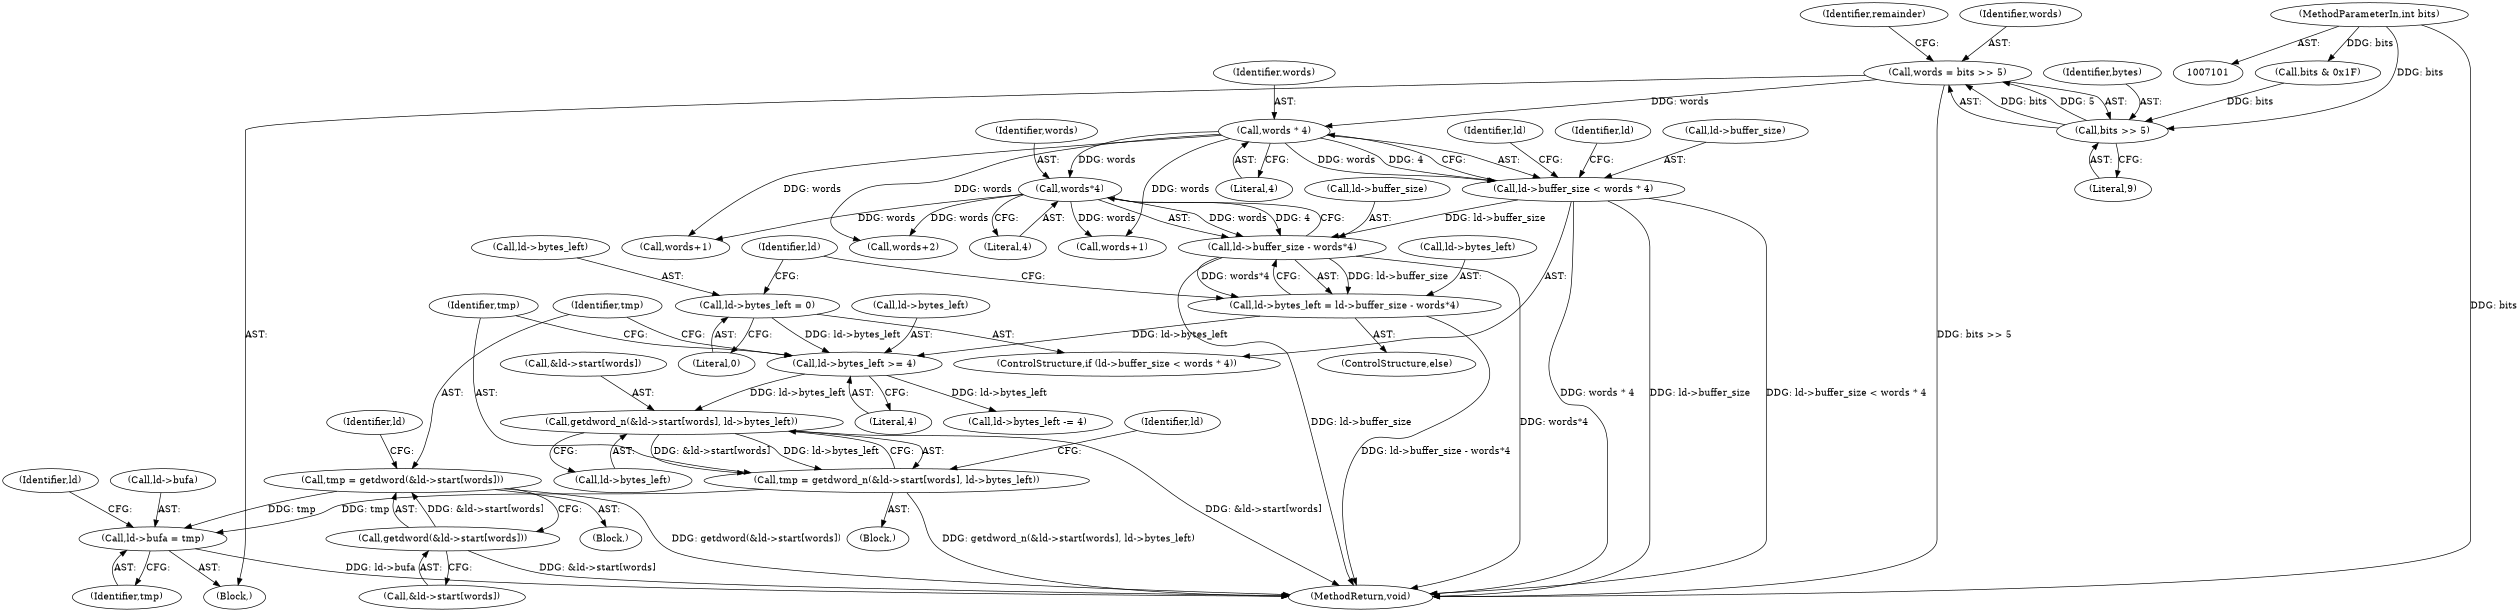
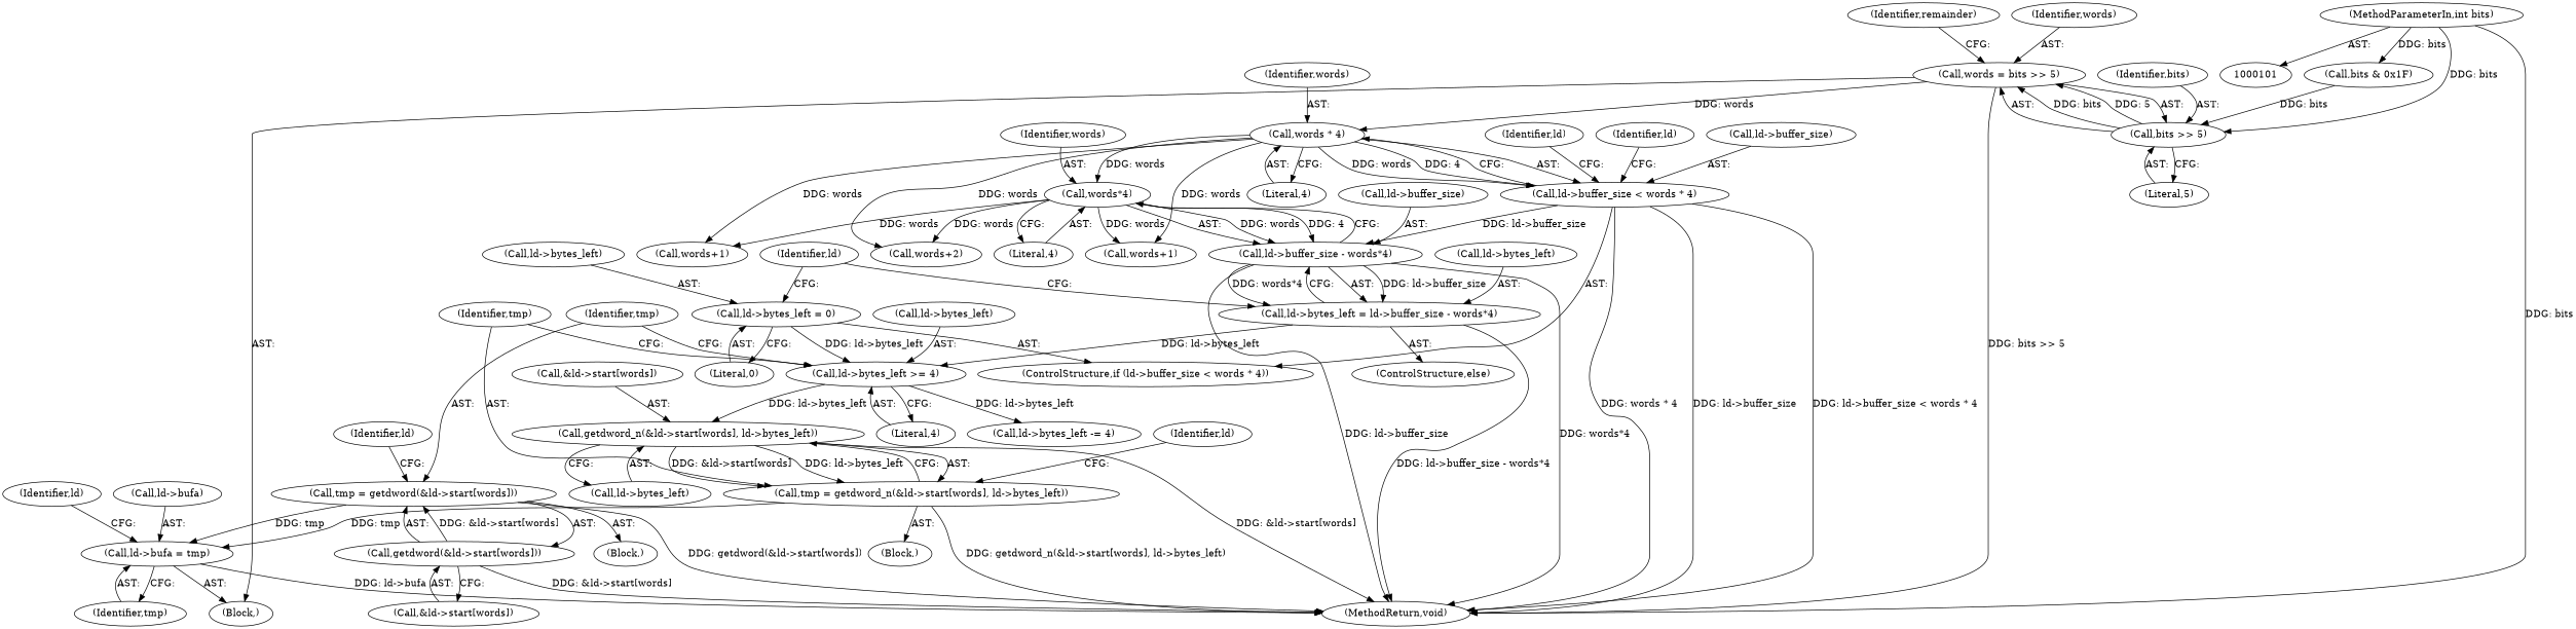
  digraph {
    n1 [label="(Call,ld->bufa = tmp)"]
    n2 [label="(Block,)"]
    n3 [label="(MethodReturn,void)"]
    n4 [label="(Identifier,tmp)"]
    n5 [label="(Call,tmp = getdword(&ld->start[words]))"]
    n6 [label="(Call,getdword(&ld->start[words]))"]
    n7 [label="(Block,)"]
    n8 [label="(Call,&ld->start[words])"]
    n9 [label="(Call,tmp = getdword_n(&ld->start[words], ld->bytes_left))"]
    n10 [label="(Call,getdword_n(&ld->start[words], ld->bytes_left))"]
    n11 [label="(Block,)"]
    n12 [label="(Call,ld->bytes_left)"]
    n13 [label="(Call,ld->bytes_left >= 4)"]
    n14 [label="(Call,ld->bytes_left -= 4)"]
    n15 [label="(Literal,4)"]
    n16 [label="(Call,ld->bytes_left = 0)"]
    n17 [label="(Literal,0)"]
    n18 [label="(ControlStructure,if (ld->buffer_size < words * 4))"]
    n19 [label="(Call,ld->bytes_left = ld->buffer_size - words*4)"]
    n20 [label="(Call,ld->buffer_size - words*4)"]
    n21 [label="(ControlStructure,else)"]
    n22 [label="(Call,words*4)"]
    n23 [label="(Call,words+1)"]
    n24 [label="(Call,words+2)"]
    n25 [label="(Call,words+1)"]
    n26 [label="(Literal,4)"]
    n27 [label="(Call,ld->buffer_size < words * 4)"]
    n28 [label="(Call,words * 4)"]
    n29 [label="(Literal,4)"]
    n30 [label="(Call,words = bits >> 5)"]
    n31 [label="(Call,bits >> 5)"]
-   n32 [label="(Literal,9)"]
+   n32 [label="(Literal,5)"]
    n33 [label="(Call,bits & 0x1F)"]
    n34 [label="(MethodParameterIn,int bits)"]
-   1000101 [label=1007101]
+   1000101
    n36 [label="(Identifier,ld)"]
    n37 [label="(Identifier,ld)"]
    n38 [label="(Identifier,ld)"]
    n39 [label="(Call,ld->buffer_size)"]
    n40 [label="(Identifier,words)"]
    n41 [label="(Identifier,ld)"]
    n42 [label="(Call,ld->bytes_left)"]
    n43 [label="(Identifier,remainder)"]
    n44 [label="(Call,ld->bytes_left)"]
    n45 [label="(Identifier,tmp)"]
    n46 [label="(Identifier,tmp)"]
    n47 [label="(Identifier,words)"]
-   n48 [label="(Identifier,bytes)"]
+   n48 [label="(Identifier,bits)"]
    n49 [label="(Call,ld->bufa)"]
    n50 [label="(Call,&ld->start[words])"]
    n51 [label="(Call,ld->buffer_size)"]
    n52 [label="(Identifier,words)"]
    n53 [label="(Identifier,ld)"]
    n54 [label="(Call,ld->bytes_left)"]
    n55 [label="(Identifier,ld)"]
    n1 -> n2 [label="AST: "]
    n1 -> n3 [label="DDG: ld->bufa"]
    n1 -> n4 [label="CFG: "]
    n4 -> n1 [label="AST: "]
    n5 -> n1 [label="DDG: tmp"]
    n5 -> n3 [label="DDG: getdword(&ld->start[words])"]
-   n5 -> n6 [label="CFG: "]
+   n5 -> n6 [label="AST: "]
    n5 -> n7 [label="AST: "]
    n6 -> n3 [label="DDG: &ld->start[words]"]
    n6 -> n5 [label="AST: "]
    n6 -> n5 [label="DDG: &ld->start[words]"]
    n6 -> n8 [label="CFG: "]
    n8 -> n6 [label="AST: "]
    n9 -> n1 [label="DDG: tmp"]
    n9 -> n3 [label="DDG: getdword_n(&ld->start[words], ld->bytes_left)"]
    n9 -> n10 [label="CFG: "]
    n9 -> n11 [label="AST: "]
    n10 -> n3 [label="DDG: &ld->start[words]"]
    n10 -> n9 [label="AST: "]
    n10 -> n9 [label="DDG: &ld->start[words]"]
    n10 -> n9 [label="DDG: ld->bytes_left"]
    n10 -> n12 [label="CFG: "]
    n12 -> n10 [label="AST: "]
    n13 -> n10 [label="DDG: ld->bytes_left"]
    n13 -> n14 [label="DDG: ld->bytes_left"]
    n13 -> n15 [label="CFG: "]
    n15 -> n13 [label="AST: "]
    n16 -> n13 [label="DDG: ld->bytes_left"]
    n16 -> n17 [label="CFG: "]
    n16 -> n18 [label="AST: "]
    n17 -> n16 [label="AST: "]
    n19 -> n3 [label="DDG: ld->buffer_size - words*4"]
    n19 -> n13 [label="DDG: ld->bytes_left"]
    n19 -> n20 [label="CFG: "]
    n19 -> n21 [label="AST: "]
    n20 -> n3 [label="DDG: words*4"]
    n20 -> n3 [label="DDG: ld->buffer_size"]
    n20 -> n19 [label="AST: "]
    n20 -> n19 [label="DDG: ld->buffer_size"]
    n20 -> n19 [label="DDG: words*4"]
    n20 -> n22 [label="CFG: "]
    n22 -> n20 [label="AST: "]
    n22 -> n20 [label="DDG: words"]
    n22 -> n20 [label="DDG: 4"]
    n22 -> n23 [label="DDG: words"]
    n22 -> n24 [label="DDG: words"]
    n22 -> n25 [label="DDG: words"]
    n22 -> n26 [label="CFG: "]
    n26 -> n22 [label="AST: "]
    n27 -> n3 [label="DDG: words * 4"]
    n27 -> n3 [label="DDG: ld->buffer_size"]
    n27 -> n3 [label="DDG: ld->buffer_size < words * 4"]
    n27 -> n18 [label="AST: "]
    n27 -> n20 [label="DDG: ld->buffer_size"]
    n27 -> n28 [label="CFG: "]
    n28 -> n22 [label="DDG: words"]
    n28 -> n23 [label="DDG: words"]
    n28 -> n24 [label="DDG: words"]
    n28 -> n25 [label="DDG: words"]
    n28 -> n27 [label="AST: "]
    n28 -> n27 [label="DDG: words"]
    n28 -> n27 [label="DDG: 4"]
    n28 -> n29 [label="CFG: "]
    n29 -> n28 [label="AST: "]
    n30 -> n2 [label="AST: "]
    n30 -> n3 [label="DDG: bits >> 5"]
    n30 -> n28 [label="DDG: words"]
    n30 -> n31 [label="AST: "]
    n31 -> n30 [label="AST: "]
    n31 -> n30 [label="DDG: bits"]
    n31 -> n30 [label="DDG: 5"]
    n31 -> n32 [label="CFG: "]
    n32 -> n31 [label="AST: "]
    n33 -> n31 [label="DDG: bits"]
    n34 -> n3 [label="DDG: bits"]
    n34 -> n31 [label="DDG: bits"]
    n34 -> n33 [label="DDG: bits"]
    n34 -> 1000101 [label="AST: "]
    n36 -> n5 [label="CFG: "]
    n37 -> n1 [label="CFG: "]
    n38 -> n9 [label="CFG: "]
    n39 -> n20 [label="AST: "]
    n40 -> n22 [label="AST: "]
    n41 -> n16 [label="CFG: "]
    n41 -> n19 [label="CFG: "]
    n42 -> n16 [label="AST: "]
    n43 -> n30 [label="CFG: "]
    n44 -> n13 [label="AST: "]
    n45 -> n5 [label="AST: "]
    n45 -> n13 [label="CFG: "]
    n46 -> n9 [label="AST: "]
    n46 -> n13 [label="CFG: "]
    n47 -> n28 [label="AST: "]
    n48 -> n31 [label="AST: "]
    n49 -> n1 [label="AST: "]
    n50 -> n10 [label="AST: "]
    n51 -> n27 [label="AST: "]
    n52 -> n30 [label="AST: "]
    n53 -> n27 [label="CFG: "]
    n54 -> n19 [label="AST: "]
    n55 -> n27 [label="CFG: "]
  }
